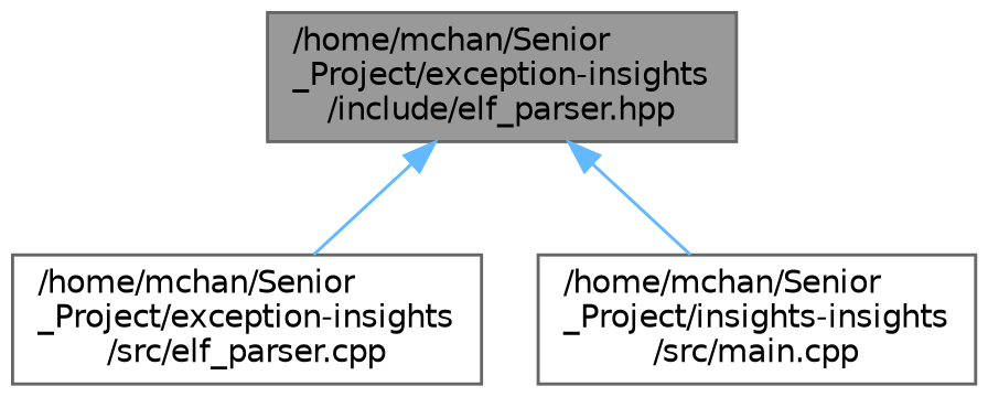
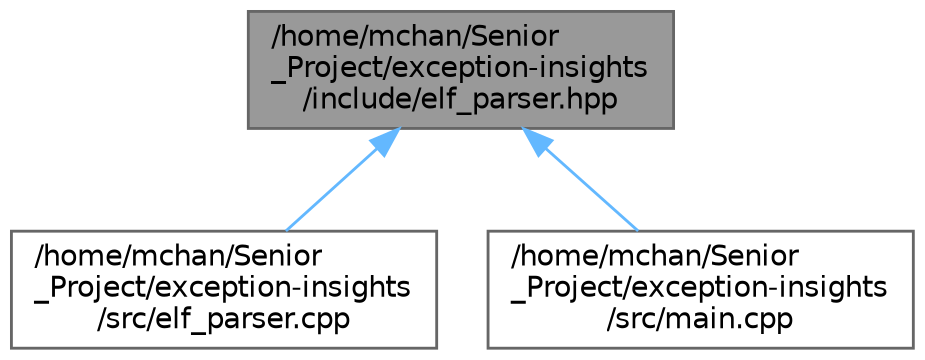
  digraph {
    node [color=grey40 fillcolor=white fontname=Helvetica fontsize=10 shape=box style=filled]
    edge [color=steelblue1 dir=back fontname=Helvetica fontsize=10 labelfontname=Helvetica labelfontsize=10 style=solid]
    n1 [color=gray40 fillcolor=grey60 fontcolor=black height=0.2 label="/home/mchan/Senior\l_Project/exception-insights\l/include/elf_parser.hpp" width=0.4]
    n2 [height=0.2 label="/home/mchan/Senior\l_Project/exception-insights\l/src/elf_parser.cpp" width=0.4]
-   n3 [height=0.2 label="/home/mchan/Senior\l_Project/insights-insights\l/src/main.cpp" width=0.4]
+   n3 [height=0.2 label="/home/mchan/Senior\l_Project/exception-insights\l/src/main.cpp" width=0.4]
    n1 -> n2
    n1 -> n3
  }
